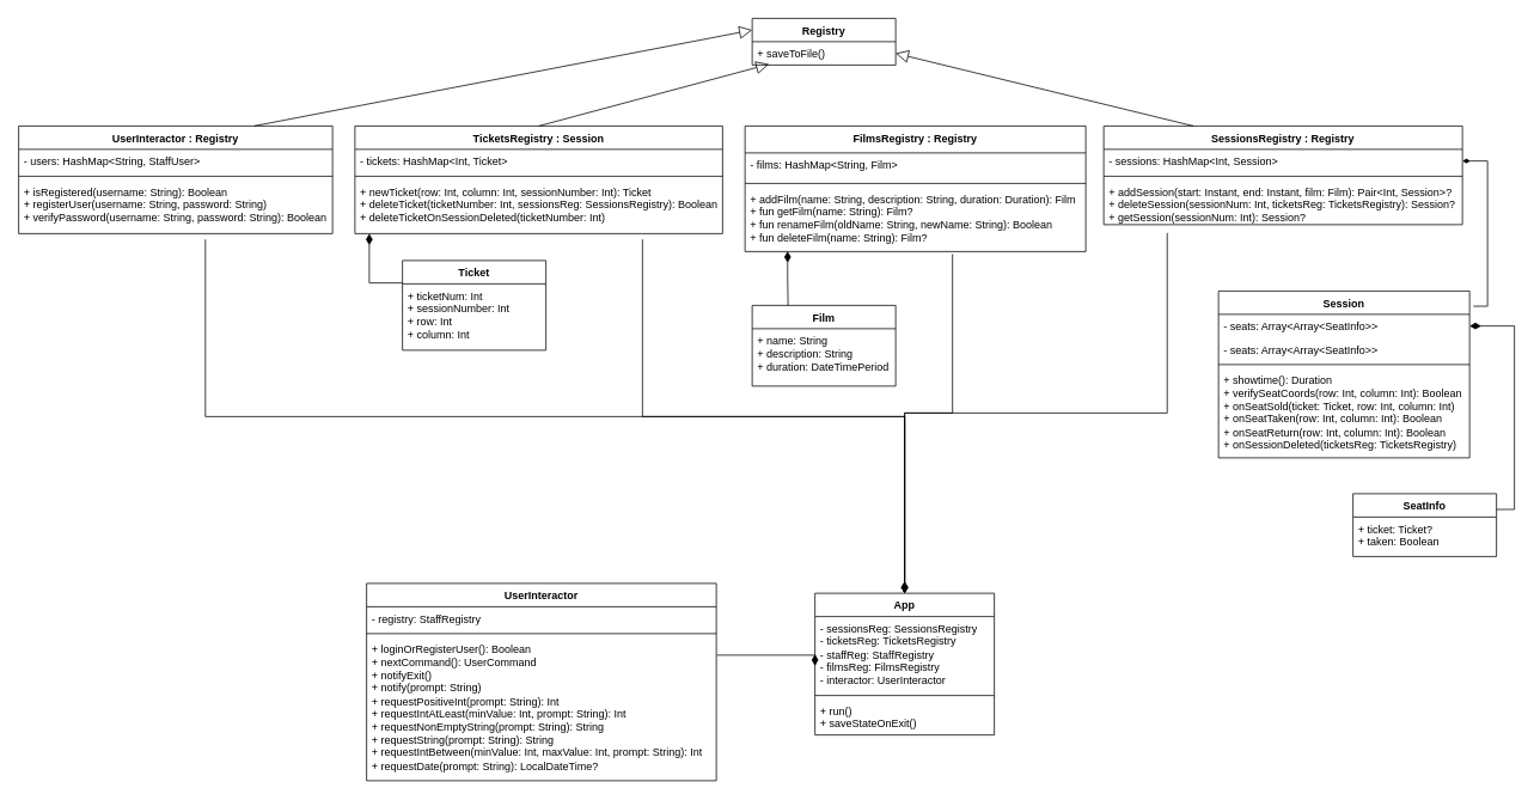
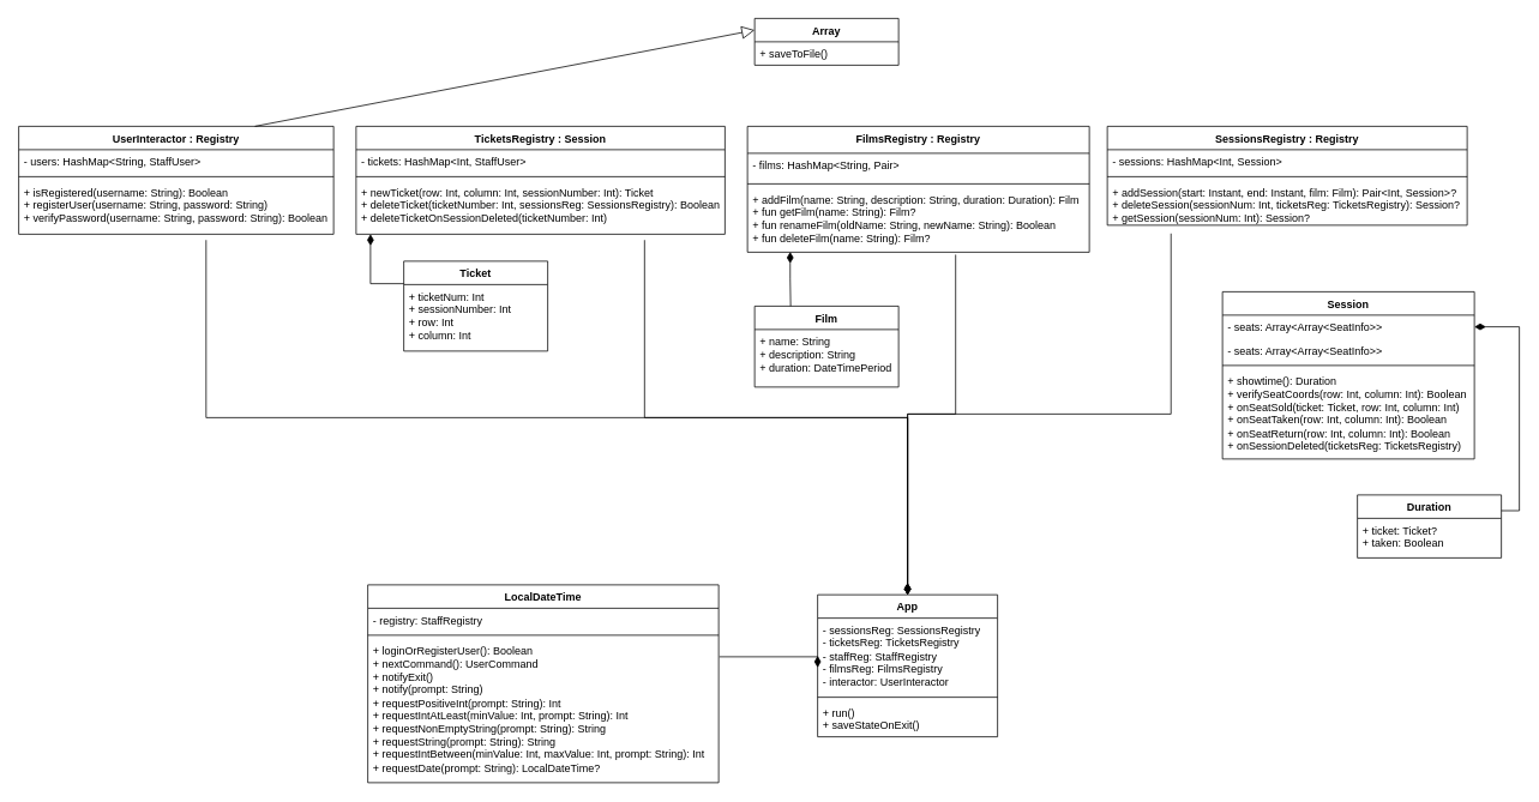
  <mxCell id="0" />
  <mxCell id="1" parent="0" />
  <mxCell id="2" value="Film" style="swimlane;fontStyle=1;align=center;verticalAlign=top;childLayout=stackLayout;horizontal=1;startSize=26;horizontalStack=0;resizeParent=1;resizeParentMax=0;resizeLast=0;collapsible=1;marginBottom=0;whiteSpace=wrap;html=1;" vertex="1" parent="1"><mxGeometry x="838" y="340" width="160" height="90" as="geometry" /></mxCell>
  <mxCell id="3" value="+ name: String&lt;br&gt;+ description: String&lt;br&gt;+ duration:&amp;nbsp;DateTimePeriod" style="text;strokeColor=none;fillColor=none;align=left;verticalAlign=top;spacingLeft=4;spacingRight=4;overflow=hidden;rotatable=0;points=[[0,0.5],[1,0.5]];portConstraint=eastwest;whiteSpace=wrap;html=1;" vertex="1" parent="2"><mxGeometry y="26" width="160" height="64" as="geometry" /></mxCell>
  <mxCell id="4" value="FilmsRegistry : Registry" style="swimlane;fontStyle=1;align=center;verticalAlign=top;childLayout=stackLayout;horizontal=1;startSize=30;horizontalStack=0;resizeParent=1;resizeParentMax=0;resizeLast=0;collapsible=1;marginBottom=0;whiteSpace=wrap;html=1;" vertex="1" parent="1"><mxGeometry x="830" y="140" width="380" height="140" as="geometry" /></mxCell>
- <mxCell id="5" value="- films: HashMap&amp;lt;String, Film&amp;gt;" style="text;strokeColor=none;fillColor=none;align=left;verticalAlign=top;spacingLeft=4;spacingRight=4;overflow=hidden;rotatable=0;points=[[0,0.5],[1,0.5]];portConstraint=eastwest;whiteSpace=wrap;html=1;" vertex="1" parent="4"><mxGeometry y="30" width="380" height="30" as="geometry" /></mxCell>
+ <mxCell id="5" value="- films: HashMap&amp;lt;String, Pair&amp;gt;" style="text;strokeColor=none;fillColor=none;align=left;verticalAlign=top;spacingLeft=4;spacingRight=4;overflow=hidden;rotatable=0;points=[[0,0.5],[1,0.5]];portConstraint=eastwest;whiteSpace=wrap;html=1;" vertex="1" parent="4"><mxGeometry y="30" width="380" height="30" as="geometry" /></mxCell>
  <mxCell id="6" value="" style="line;strokeWidth=1;fillColor=none;align=left;verticalAlign=middle;spacingTop=-1;spacingLeft=3;spacingRight=3;rotatable=0;labelPosition=right;points=[];portConstraint=eastwest;strokeColor=inherit;" vertex="1" parent="4"><mxGeometry y="60" width="380" height="8" as="geometry" /></mxCell>
  <mxCell id="7" value="+&amp;nbsp;addFilm(name: String, description: String, duration: Duration): Film&lt;br&gt;+&amp;nbsp;fun getFilm(name: String): Film?&lt;br&gt;+&amp;nbsp;fun renameFilm(oldName: String, newName: String): Boolean&lt;br&gt;+&amp;nbsp;fun deleteFilm(name: String): Film?" style="text;strokeColor=none;fillColor=none;align=left;verticalAlign=top;spacingLeft=4;spacingRight=4;overflow=hidden;rotatable=0;points=[[0,0.5],[1,0.5]];portConstraint=eastwest;whiteSpace=wrap;html=1;" vertex="1" parent="4"><mxGeometry y="68" width="380" height="72" as="geometry" /></mxCell>
  <mxCell id="8" value="App" style="swimlane;fontStyle=1;align=center;verticalAlign=top;childLayout=stackLayout;horizontal=1;startSize=26;horizontalStack=0;resizeParent=1;resizeParentMax=0;resizeLast=0;collapsible=1;marginBottom=0;whiteSpace=wrap;html=1;" vertex="1" parent="1"><mxGeometry x="908" y="661" width="200" height="158" as="geometry" /></mxCell>
  <mxCell id="9" value="- sessionsReg:&amp;nbsp;SessionsRegistry&lt;div&gt;- ticketsReg:&amp;nbsp;TicketsRegistry&lt;/div&gt;&lt;div&gt;- staffReg:&amp;nbsp;StaffRegistry&lt;/div&gt;&lt;div&gt;- filmsReg:&amp;nbsp;FilmsRegistry&lt;/div&gt;&lt;div&gt;- interactor:&amp;nbsp;UserInteractor&lt;/div&gt;" style="text;strokeColor=none;fillColor=none;align=left;verticalAlign=top;spacingLeft=4;spacingRight=4;overflow=hidden;rotatable=0;points=[[0,0.5],[1,0.5]];portConstraint=eastwest;whiteSpace=wrap;html=1;" vertex="1" parent="8"><mxGeometry y="26" width="200" height="84" as="geometry" /></mxCell>
  <mxCell id="10" value="" style="line;strokeWidth=1;fillColor=none;align=left;verticalAlign=middle;spacingTop=-1;spacingLeft=3;spacingRight=3;rotatable=0;labelPosition=right;points=[];portConstraint=eastwest;strokeColor=inherit;" vertex="1" parent="8"><mxGeometry y="110" width="200" height="8" as="geometry" /></mxCell>
  <mxCell id="11" value="+&amp;nbsp;run()&lt;br&gt;+ saveStateOnExit()" style="text;strokeColor=none;fillColor=none;align=left;verticalAlign=top;spacingLeft=4;spacingRight=4;overflow=hidden;rotatable=0;points=[[0,0.5],[1,0.5]];portConstraint=eastwest;whiteSpace=wrap;html=1;" vertex="1" parent="8"><mxGeometry y="118" width="200" height="40" as="geometry" /></mxCell>
- <mxCell id="12" value="Registry" style="swimlane;fontStyle=1;align=center;verticalAlign=top;childLayout=stackLayout;horizontal=1;startSize=26;horizontalStack=0;resizeParent=1;resizeParentMax=0;resizeLast=0;collapsible=1;marginBottom=0;whiteSpace=wrap;html=1;" vertex="1" parent="1"><mxGeometry x="838" y="20" width="160" height="52" as="geometry" /></mxCell>
+ <mxCell id="12" value="Array" style="swimlane;fontStyle=1;align=center;verticalAlign=top;childLayout=stackLayout;horizontal=1;startSize=26;horizontalStack=0;resizeParent=1;resizeParentMax=0;resizeLast=0;collapsible=1;marginBottom=0;whiteSpace=wrap;html=1;" vertex="1" parent="1"><mxGeometry x="838" y="20" width="160" height="52" as="geometry" /></mxCell>
  <mxCell id="13" value="+&amp;nbsp;saveToFile()" style="text;strokeColor=none;fillColor=none;align=left;verticalAlign=top;spacingLeft=4;spacingRight=4;overflow=hidden;rotatable=0;points=[[0,0.5],[1,0.5]];portConstraint=eastwest;whiteSpace=wrap;html=1;" vertex="1" parent="12"><mxGeometry y="26" width="160" height="26" as="geometry" /></mxCell>
- <mxCell id="14" value="SeatInfo" style="swimlane;fontStyle=1;align=center;verticalAlign=top;childLayout=stackLayout;horizontal=1;startSize=26;horizontalStack=0;resizeParent=1;resizeParentMax=0;resizeLast=0;collapsible=1;marginBottom=0;whiteSpace=wrap;html=1;" vertex="1" parent="1"><mxGeometry x="1508" y="550" width="160" height="70" as="geometry" /></mxCell>
+ <mxCell id="14" value="Duration" style="swimlane;fontStyle=1;align=center;verticalAlign=top;childLayout=stackLayout;horizontal=1;startSize=26;horizontalStack=0;resizeParent=1;resizeParentMax=0;resizeLast=0;collapsible=1;marginBottom=0;whiteSpace=wrap;html=1;" vertex="1" parent="1"><mxGeometry x="1508" y="550" width="160" height="70" as="geometry" /></mxCell>
  <mxCell id="15" value="+ ticket: Ticket?&lt;br&gt;+ taken: Boolean" style="text;strokeColor=none;fillColor=none;align=left;verticalAlign=top;spacingLeft=4;spacingRight=4;overflow=hidden;rotatable=0;points=[[0,0.5],[1,0.5]];portConstraint=eastwest;whiteSpace=wrap;html=1;" vertex="1" parent="14"><mxGeometry y="26" width="160" height="44" as="geometry" /></mxCell>
  <mxCell id="16" value="Session" style="swimlane;fontStyle=1;align=center;verticalAlign=top;childLayout=stackLayout;horizontal=1;startSize=26;horizontalStack=0;resizeParent=1;resizeParentMax=0;resizeLast=0;collapsible=1;marginBottom=0;whiteSpace=wrap;html=1;" vertex="1" parent="1"><mxGeometry x="1358" y="324" width="280" height="186" as="geometry" /></mxCell>
  <mxCell id="17" value="-&amp;nbsp;seats: Array&amp;lt;Array&amp;lt;SeatInfo&amp;gt;&amp;gt;" style="text;strokeColor=none;fillColor=none;align=left;verticalAlign=top;spacingLeft=4;spacingRight=4;overflow=hidden;rotatable=0;points=[[0,0.5],[1,0.5]];portConstraint=eastwest;whiteSpace=wrap;html=1;" vertex="1" parent="16"><mxGeometry y="26" width="280" height="26" as="geometry" /></mxCell>
  <mxCell id="18" value="-&amp;nbsp;seats: Array&amp;lt;Array&amp;lt;SeatInfo&amp;gt;&amp;gt;" style="text;strokeColor=none;fillColor=none;align=left;verticalAlign=top;spacingLeft=4;spacingRight=4;overflow=hidden;rotatable=0;points=[[0,0.5],[1,0.5]];portConstraint=eastwest;whiteSpace=wrap;html=1;" vertex="1" parent="16"><mxGeometry y="52" width="280" height="26" as="geometry" /></mxCell>
  <mxCell id="19" value="" style="line;strokeWidth=1;fillColor=none;align=left;verticalAlign=middle;spacingTop=-1;spacingLeft=3;spacingRight=3;rotatable=0;labelPosition=right;points=[];portConstraint=eastwest;strokeColor=inherit;" vertex="1" parent="16"><mxGeometry y="78" width="280" height="8" as="geometry" /></mxCell>
  <mxCell id="20" value="+&amp;nbsp;showtime(): Duration&lt;br&gt;+&amp;nbsp;verifySeatCoords(row: Int, column: Int): Boolean&lt;br&gt;+&amp;nbsp;onSeatSold(ticket: Ticket, row: Int, column: Int)&lt;br&gt;+&amp;nbsp;onSeatTaken(row: Int, column: Int): Boolean&lt;br&gt;+&amp;nbsp;onSeatReturn(row: Int, column: Int): Boolean&lt;br&gt;+&amp;nbsp;onSessionDeleted(ticketsReg: TicketsRegistry)" style="text;strokeColor=none;fillColor=none;align=left;verticalAlign=top;spacingLeft=4;spacingRight=4;overflow=hidden;rotatable=0;points=[[0,0.5],[1,0.5]];portConstraint=eastwest;whiteSpace=wrap;html=1;" vertex="1" parent="16"><mxGeometry y="86" width="280" height="100" as="geometry" /></mxCell>
  <mxCell id="21" value="SessionsRegistry : Registry" style="swimlane;fontStyle=1;align=center;verticalAlign=top;childLayout=stackLayout;horizontal=1;startSize=26;horizontalStack=0;resizeParent=1;resizeParentMax=0;resizeLast=0;collapsible=1;marginBottom=0;whiteSpace=wrap;html=1;" vertex="1" parent="1"><mxGeometry x="1230" y="140" width="400" height="110" as="geometry" /></mxCell>
  <mxCell id="22" value="-&amp;nbsp;sessions: HashMap&amp;lt;Int, Session&amp;gt;" style="text;strokeColor=none;fillColor=none;align=left;verticalAlign=top;spacingLeft=4;spacingRight=4;overflow=hidden;rotatable=0;points=[[0,0.5],[1,0.5]];portConstraint=eastwest;whiteSpace=wrap;html=1;" vertex="1" parent="21"><mxGeometry y="26" width="400" height="26" as="geometry" /></mxCell>
  <mxCell id="23" value="" style="line;strokeWidth=1;fillColor=none;align=left;verticalAlign=middle;spacingTop=-1;spacingLeft=3;spacingRight=3;rotatable=0;labelPosition=right;points=[];portConstraint=eastwest;strokeColor=inherit;" vertex="1" parent="21"><mxGeometry y="52" width="400" height="8" as="geometry" /></mxCell>
  <mxCell id="24" value="+ addSession(start: Instant, end: Instant, film: Film): Pair&amp;lt;Int, Session&amp;gt;?&lt;br&gt;+&amp;nbsp;deleteSession(sessionNum: Int, ticketsReg: TicketsRegistry): Session?&lt;br&gt;+&amp;nbsp;getSession(sessionNum: Int): Session?" style="text;strokeColor=none;fillColor=none;align=left;verticalAlign=top;spacingLeft=4;spacingRight=4;overflow=hidden;rotatable=0;points=[[0,0.5],[1,0.5]];portConstraint=eastwest;whiteSpace=wrap;html=1;" vertex="1" parent="21"><mxGeometry y="60" width="400" height="50" as="geometry" /></mxCell>
  <mxCell id="25" value="UserInteractor : Registry" style="swimlane;fontStyle=1;align=center;verticalAlign=top;childLayout=stackLayout;horizontal=1;startSize=26;horizontalStack=0;resizeParent=1;resizeParentMax=0;resizeLast=0;collapsible=1;marginBottom=0;whiteSpace=wrap;html=1;" vertex="1" parent="1"><mxGeometry x="20" y="140" width="350" height="120" as="geometry" /></mxCell>
  <mxCell id="26" value="- users: HashMap&amp;lt;String, StaffUser&amp;gt;" style="text;strokeColor=none;fillColor=none;align=left;verticalAlign=top;spacingLeft=4;spacingRight=4;overflow=hidden;rotatable=0;points=[[0,0.5],[1,0.5]];portConstraint=eastwest;whiteSpace=wrap;html=1;" vertex="1" parent="25"><mxGeometry y="26" width="350" height="26" as="geometry" /></mxCell>
  <mxCell id="27" value="" style="line;strokeWidth=1;fillColor=none;align=left;verticalAlign=middle;spacingTop=-1;spacingLeft=3;spacingRight=3;rotatable=0;labelPosition=right;points=[];portConstraint=eastwest;strokeColor=inherit;" vertex="1" parent="25"><mxGeometry y="52" width="350" height="8" as="geometry" /></mxCell>
  <mxCell id="28" value="+&amp;nbsp;isRegistered(username: String): Boolean&lt;br&gt;+&amp;nbsp;registerUser(username: String, password: String)&lt;br&gt;+&amp;nbsp;verifyPassword(username: String, password: String): Boolean" style="text;strokeColor=none;fillColor=none;align=left;verticalAlign=top;spacingLeft=4;spacingRight=4;overflow=hidden;rotatable=0;points=[[0,0.5],[1,0.5]];portConstraint=eastwest;whiteSpace=wrap;html=1;" vertex="1" parent="25"><mxGeometry y="60" width="350" height="60" as="geometry" /></mxCell>
  <mxCell id="29" value="Ticket" style="swimlane;fontStyle=1;align=center;verticalAlign=top;childLayout=stackLayout;horizontal=1;startSize=26;horizontalStack=0;resizeParent=1;resizeParentMax=0;resizeLast=0;collapsible=1;marginBottom=0;whiteSpace=wrap;html=1;" vertex="1" parent="1"><mxGeometry x="448" y="290" width="160" height="100" as="geometry" /></mxCell>
  <mxCell id="30" value="+ ticketNum: Int&lt;br&gt;+ sessionNumber: Int&lt;br&gt;+ row: Int&lt;br&gt;+ column: Int" style="text;strokeColor=none;fillColor=none;align=left;verticalAlign=top;spacingLeft=4;spacingRight=4;overflow=hidden;rotatable=0;points=[[0,0.5],[1,0.5]];portConstraint=eastwest;whiteSpace=wrap;html=1;" vertex="1" parent="29"><mxGeometry y="26" width="160" height="74" as="geometry" /></mxCell>
  <mxCell id="31" value="TicketsRegistry : Session" style="swimlane;fontStyle=1;align=center;verticalAlign=top;childLayout=stackLayout;horizontal=1;startSize=26;horizontalStack=0;resizeParent=1;resizeParentMax=0;resizeLast=0;collapsible=1;marginBottom=0;whiteSpace=wrap;html=1;" vertex="1" parent="1"><mxGeometry x="395" y="140" width="410" height="120" as="geometry" /></mxCell>
- <mxCell id="32" value="-&amp;nbsp;tickets: HashMap&amp;lt;Int, Ticket&amp;gt;" style="text;strokeColor=none;fillColor=none;align=left;verticalAlign=top;spacingLeft=4;spacingRight=4;overflow=hidden;rotatable=0;points=[[0,0.5],[1,0.5]];portConstraint=eastwest;whiteSpace=wrap;html=1;" vertex="1" parent="31"><mxGeometry y="26" width="410" height="26" as="geometry" /></mxCell>
+ <mxCell id="32" value="-&amp;nbsp;tickets: HashMap&amp;lt;Int, StaffUser&amp;gt;" style="text;strokeColor=none;fillColor=none;align=left;verticalAlign=top;spacingLeft=4;spacingRight=4;overflow=hidden;rotatable=0;points=[[0,0.5],[1,0.5]];portConstraint=eastwest;whiteSpace=wrap;html=1;" vertex="1" parent="31"><mxGeometry y="26" width="410" height="26" as="geometry" /></mxCell>
  <mxCell id="33" value="" style="line;strokeWidth=1;fillColor=none;align=left;verticalAlign=middle;spacingTop=-1;spacingLeft=3;spacingRight=3;rotatable=0;labelPosition=right;points=[];portConstraint=eastwest;strokeColor=inherit;" vertex="1" parent="31"><mxGeometry y="52" width="410" height="8" as="geometry" /></mxCell>
  <mxCell id="34" value="+&amp;nbsp;newTicket(row: Int, column: Int, sessionNumber: Int): Ticket&lt;br&gt;+&amp;nbsp;deleteTicket(ticketNumber: Int, sessionsReg: SessionsRegistry): Boolean&lt;br&gt;+&amp;nbsp;deleteTicketOnSessionDeleted(ticketNumber: Int)" style="text;strokeColor=none;fillColor=none;align=left;verticalAlign=top;spacingLeft=4;spacingRight=4;overflow=hidden;rotatable=0;points=[[0,0.5],[1,0.5]];portConstraint=eastwest;whiteSpace=wrap;html=1;" vertex="1" parent="31"><mxGeometry y="60" width="410" height="60" as="geometry" /></mxCell>
- <mxCell id="35" value="UserInteractor" style="swimlane;fontStyle=1;align=center;verticalAlign=top;childLayout=stackLayout;horizontal=1;startSize=26;horizontalStack=0;resizeParent=1;resizeParentMax=0;resizeLast=0;collapsible=1;marginBottom=0;whiteSpace=wrap;html=1;" vertex="1" parent="1"><mxGeometry x="408" y="650" width="390" height="220" as="geometry" /></mxCell>
+ <mxCell id="35" value="LocalDateTime" style="swimlane;fontStyle=1;align=center;verticalAlign=top;childLayout=stackLayout;horizontal=1;startSize=26;horizontalStack=0;resizeParent=1;resizeParentMax=0;resizeLast=0;collapsible=1;marginBottom=0;whiteSpace=wrap;html=1;" vertex="1" parent="1"><mxGeometry x="408" y="650" width="390" height="220" as="geometry" /></mxCell>
  <mxCell id="36" value="- registry: StaffRegistry" style="text;strokeColor=none;fillColor=none;align=left;verticalAlign=top;spacingLeft=4;spacingRight=4;overflow=hidden;rotatable=0;points=[[0,0.5],[1,0.5]];portConstraint=eastwest;whiteSpace=wrap;html=1;" vertex="1" parent="35"><mxGeometry y="26" width="390" height="26" as="geometry" /></mxCell>
  <mxCell id="37" value="" style="line;strokeWidth=1;fillColor=none;align=left;verticalAlign=middle;spacingTop=-1;spacingLeft=3;spacingRight=3;rotatable=0;labelPosition=right;points=[];portConstraint=eastwest;strokeColor=inherit;" vertex="1" parent="35"><mxGeometry y="52" width="390" height="8" as="geometry" /></mxCell>
  <mxCell id="38" value="+&amp;nbsp;loginOrRegisterUser(): Boolean&lt;br&gt;+&amp;nbsp;nextCommand(): UserCommand&lt;br&gt;+&amp;nbsp;notifyExit()&lt;br&gt;+&amp;nbsp;notify(prompt: String)&lt;br&gt;+&amp;nbsp;requestPositiveInt(prompt: String): Int&lt;br&gt;+&amp;nbsp;requestIntAtLeast(minValue: Int, prompt: String): Int&lt;br&gt;+&amp;nbsp;requestNonEmptyString(prompt: String): String&lt;br&gt;+&amp;nbsp;requestString(prompt: String): String&lt;br&gt;+&amp;nbsp;requestIntBetween(minValue: Int, maxValue: Int, prompt: String): Int&lt;br&gt;+&amp;nbsp;requestDate(prompt: String): LocalDateTime?" style="text;strokeColor=none;fillColor=none;align=left;verticalAlign=top;spacingLeft=4;spacingRight=4;overflow=hidden;rotatable=0;points=[[0,0.5],[1,0.5]];portConstraint=eastwest;whiteSpace=wrap;html=1;" vertex="1" parent="35"><mxGeometry y="60" width="390" height="160" as="geometry" /></mxCell>
  <mxCell id="39" value="" style="html=1;startArrow=diamondThin;startFill=1;edgeStyle=elbowEdgeStyle;elbow=vertical;startSize=10;endArrow=none;endFill=0;rounded=0;entryX=1;entryY=0.25;entryDx=0;entryDy=0;exitX=1;exitY=0.5;exitDx=0;exitDy=0;" edge="1" parent="1" source="17" target="14"><mxGeometry width="160" relative="1" as="geometry"><mxPoint x="1688" y="360" as="sourcePoint" /><mxPoint x="1688" y="530" as="targetPoint" /><Array as="points"><mxPoint x="1688" y="570" /></Array></mxGeometry></mxCell>
  <mxCell id="40" value="" style="html=1;startArrow=diamondThin;startFill=1;edgeStyle=elbowEdgeStyle;elbow=vertical;startSize=10;endArrow=none;endFill=0;rounded=0;entryX=0;entryY=0.25;entryDx=0;entryDy=0;" edge="1" parent="1" target="29"><mxGeometry width="160" relative="1" as="geometry"><mxPoint x="411" y="260" as="sourcePoint" /><mxPoint x="588" y="315" as="targetPoint" /><Array as="points"><mxPoint x="478" y="315" /></Array></mxGeometry></mxCell>
  <mxCell id="41" value="" style="html=1;startArrow=diamondThin;startFill=1;edgeStyle=elbowEdgeStyle;elbow=vertical;startSize=10;endArrow=none;endFill=0;rounded=0;entryX=0.782;entryY=1.108;entryDx=0;entryDy=0;entryPerimeter=0;exitX=0.5;exitY=0;exitDx=0;exitDy=0;" edge="1" parent="1" source="8" target="34"><mxGeometry width="160" relative="1" as="geometry"><mxPoint x="698" y="430" as="sourcePoint" /><mxPoint x="858" y="430" as="targetPoint" /></mxGeometry></mxCell>
  <mxCell id="42" value="" style="html=1;startArrow=diamondThin;startFill=1;edgeStyle=elbowEdgeStyle;elbow=vertical;startSize=10;endArrow=none;endFill=0;rounded=0;entryX=0.609;entryY=1.038;entryDx=0;entryDy=0;entryPerimeter=0;exitX=0.5;exitY=0;exitDx=0;exitDy=0;" edge="1" parent="1" source="8" target="7"><mxGeometry width="160" relative="1" as="geometry"><mxPoint x="848" y="380" as="sourcePoint" /><mxPoint x="1008" y="380" as="targetPoint" /><Array as="points"><mxPoint x="1038" y="460" /></Array></mxGeometry></mxCell>
  <mxCell id="43" value="" style="html=1;startArrow=diamondThin;startFill=1;edgeStyle=elbowEdgeStyle;elbow=vertical;startSize=10;endArrow=none;endFill=0;rounded=0;entryX=0.177;entryY=1.184;entryDx=0;entryDy=0;entryPerimeter=0;exitX=0.5;exitY=0;exitDx=0;exitDy=0;" edge="1" parent="1" source="8" target="24"><mxGeometry width="160" relative="1" as="geometry"><mxPoint x="1048" y="480" as="sourcePoint" /><mxPoint x="1208" y="480" as="targetPoint" /></mxGeometry></mxCell>
  <mxCell id="44" value="" style="html=1;startArrow=diamondThin;startFill=1;edgeStyle=elbowEdgeStyle;elbow=vertical;startSize=10;endArrow=none;endFill=0;rounded=0;entryX=0.595;entryY=1.108;entryDx=0;entryDy=0;entryPerimeter=0;exitX=0.5;exitY=0;exitDx=0;exitDy=0;" edge="1" parent="1" source="8" target="28"><mxGeometry width="160" relative="1" as="geometry"><mxPoint x="148" y="400" as="sourcePoint" /><mxPoint x="308" y="400" as="targetPoint" /></mxGeometry></mxCell>
  <mxCell id="45" value="" style="html=1;startArrow=diamondThin;startFill=1;edgeStyle=elbowEdgeStyle;elbow=vertical;startSize=10;endArrow=none;endFill=0;rounded=0;exitX=0;exitY=0.5;exitDx=0;exitDy=0;entryX=1.002;entryY=0.128;entryDx=0;entryDy=0;entryPerimeter=0;" edge="1" parent="1" source="9" target="38"><mxGeometry width="160" relative="1" as="geometry"><mxPoint x="889.56" y="733.8" as="sourcePoint" /><mxPoint x="818" y="730" as="targetPoint" /></mxGeometry></mxCell>
  <mxCell id="46" value="" style="edgeStyle=none;html=1;endSize=12;endArrow=block;endFill=0;rounded=0;exitX=0.75;exitY=0;exitDx=0;exitDy=0;entryX=0;entryY=0.25;entryDx=0;entryDy=0;" edge="1" parent="1" source="25" target="12"><mxGeometry width="160" relative="1" as="geometry"><mxPoint x="528" y="60" as="sourcePoint" /><mxPoint x="688" y="60" as="targetPoint" /></mxGeometry></mxCell>
- <mxCell id="47" value="" style="edgeStyle=none;html=1;endSize=12;endArrow=block;endFill=0;rounded=0;exitX=0.5;exitY=0;exitDx=0;exitDy=0;entryX=0.117;entryY=0.965;entryDx=0;entryDy=0;entryPerimeter=0;" edge="1" parent="1" source="31" target="13"><mxGeometry width="160" relative="1" as="geometry"><mxPoint x="368" y="-40" as="sourcePoint" /><mxPoint x="528" y="-40" as="targetPoint" /></mxGeometry></mxCell>
- <mxCell id="48" value="" style="edgeStyle=none;html=1;endSize=12;endArrow=block;endFill=0;rounded=0;exitX=0.25;exitY=0;exitDx=0;exitDy=0;entryX=1;entryY=0.5;entryDx=0;entryDy=0;" edge="1" parent="1" source="21" target="13"><mxGeometry width="160" relative="1" as="geometry"><mxPoint x="1138" y="70" as="sourcePoint" /><mxPoint x="1298" y="70" as="targetPoint" /></mxGeometry></mxCell>
  <mxCell id="49" value="" style="html=1;startArrow=diamondThin;startFill=1;edgeStyle=elbowEdgeStyle;elbow=vertical;startSize=10;endArrow=none;endFill=0;rounded=0;entryX=0.25;entryY=0;entryDx=0;entryDy=0;exitX=0.125;exitY=0.995;exitDx=0;exitDy=0;exitPerimeter=0;" edge="1" parent="1" source="7" target="2"><mxGeometry width="160" relative="1" as="geometry"><mxPoint x="788" y="417.63" as="sourcePoint" /><mxPoint x="829.88" y="299.998" as="targetPoint" /></mxGeometry></mxCell>
- <mxCell id="50" value="" style="endArrow=none;html=1;endFill=0;startArrow=diamondThin;startFill=1;edgeStyle=elbowEdgeStyle;elbow=vertical;rounded=0;entryX=1.015;entryY=0.091;entryDx=0;entryDy=0;entryPerimeter=0;exitX=1;exitY=0.5;exitDx=0;exitDy=0;" edge="1" parent="1" source="22" target="16"><mxGeometry width="100" height="75" relative="1" as="geometry"><mxPoint x="1668" y="170" as="sourcePoint" /><mxPoint x="1768" y="170" as="targetPoint" /><Array as="points"><mxPoint x="1658" y="300" /></Array></mxGeometry></mxCell>
